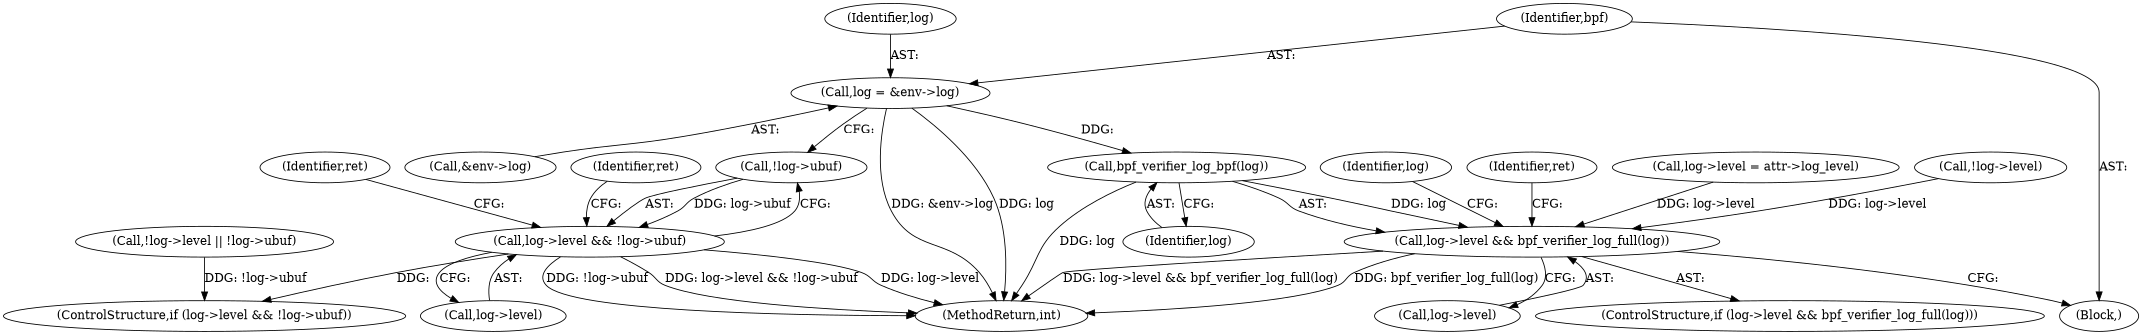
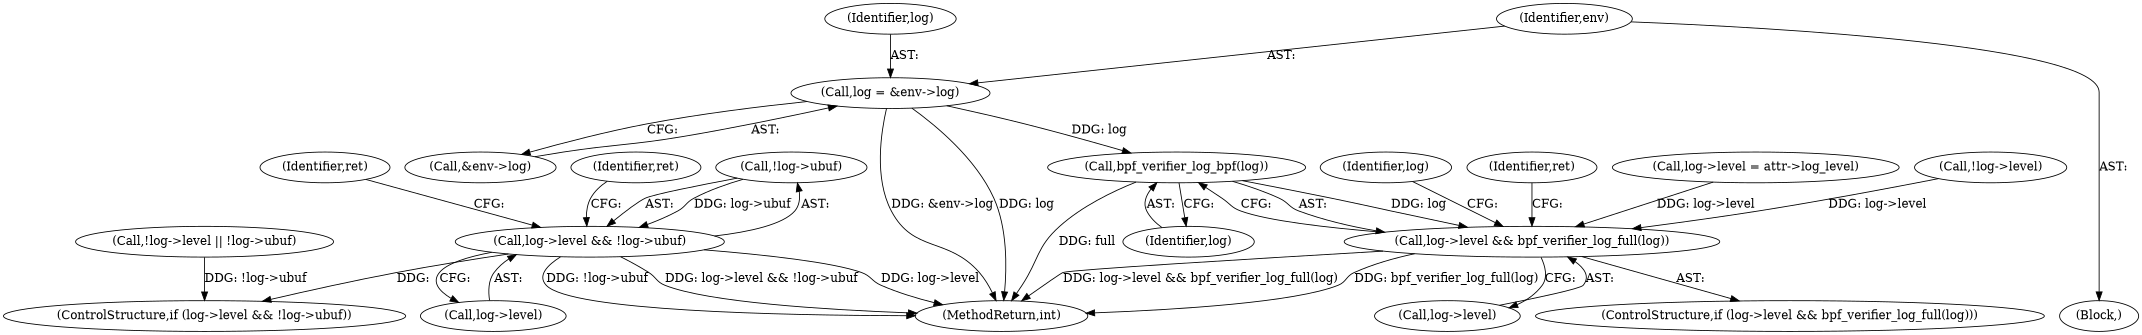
  digraph {
    n1 [label="(Call,bpf_verifier_log_bpf(log))"]
    n2 [label="(Call,log->level && bpf_verifier_log_full(log))"]
    n3 [label="(Identifier,log)"]
    n4 [label="(MethodReturn,int)"]
    n5 [label="(Call,log->level)"]
    n6 [label="(ControlStructure,if (log->level && bpf_verifier_log_full(log)))"]
    n7 [label="(Call,log = &env->log)"]
    n8 [label="(Call,&env->log)"]
    n9 [label="(Block,)"]
    n10 [label="(Call,log->level && !log->ubuf)"]
    n11 [label="(Call,!log->ubuf)"]
    n12 [label="(Call,log->level)"]
    n13 [label="(ControlStructure,if (log->level && !log->ubuf))"]
    n14 [label="(Identifier,ret)"]
    n15 [label="(Call,log->level = attr->log_level)"]
    n16 [label="(Identifier,ret)"]
    n17 [label="(Identifier,log)"]
-   n18 [label="(Identifier,bpf)"]
+   n18 [label="(Identifier,env)"]
    n19 [label="(Call,!log->level)"]
    n20 [label="(Call,!log->level || !log->ubuf)"]
    n21 [label="(Identifier,log)"]
    n22 [label="(Identifier,ret)"]
    n1 -> n2 [label="AST: "]
    n1 -> n2 [label="DDG: log"]
    n1 -> n3 [label="CFG: "]
-   n1 -> n4 [label="DDG: log"]
-   n2 -> n9 [label="CFG: "]
+   n1 -> n4 [label="DDG: full"]
+   n2 -> n1 [label="CFG: "]
    n2 -> n4 [label="DDG: log->level && bpf_verifier_log_full(log)"]
    n2 -> n4 [label="DDG: bpf_verifier_log_full(log)"]
    n2 -> n5 [label="CFG: "]
    n2 -> n6 [label="AST: "]
    n3 -> n1 [label="AST: "]
    n5 -> n2 [label="AST: "]
-   n7 -> n1 [label="DDG: "]
+   n7 -> n1 [label="DDG: log"]
    n7 -> n4 [label="DDG: &env->log"]
    n7 -> n4 [label="DDG: log"]
-   n7 -> n11 [label="CFG: "]
+   n7 -> n8 [label="CFG: "]
    n8 -> n7 [label="AST: "]
    n10 -> n4 [label="DDG: log->level"]
    n10 -> n4 [label="DDG: !log->ubuf"]
    n10 -> n4 [label="DDG: log->level && !log->ubuf"]
-   n10 -> n11 [label="CFG: "]
+   n10 -> n11 [label="AST: "]
    n10 -> n12 [label="CFG: "]
    n10 -> n13 [label="DDG: "]
    n11 -> n10 [label="AST: "]
    n11 -> n10 [label="DDG: log->ubuf"]
    n12 -> n10 [label="AST: "]
    n14 -> n10 [label="CFG: "]
    n15 -> n2 [label="DDG: log->level"]
    n16 -> n10 [label="CFG: "]
    n17 -> n7 [label="AST: "]
    n18 -> n7 [label="AST: "]
    n18 -> n9 [label="AST: "]
    n19 -> n2 [label="DDG: log->level"]
    n20 -> n13 [label="DDG: !log->ubuf"]
    n21 -> n2 [label="CFG: "]
    n22 -> n2 [label="CFG: "]
  }
